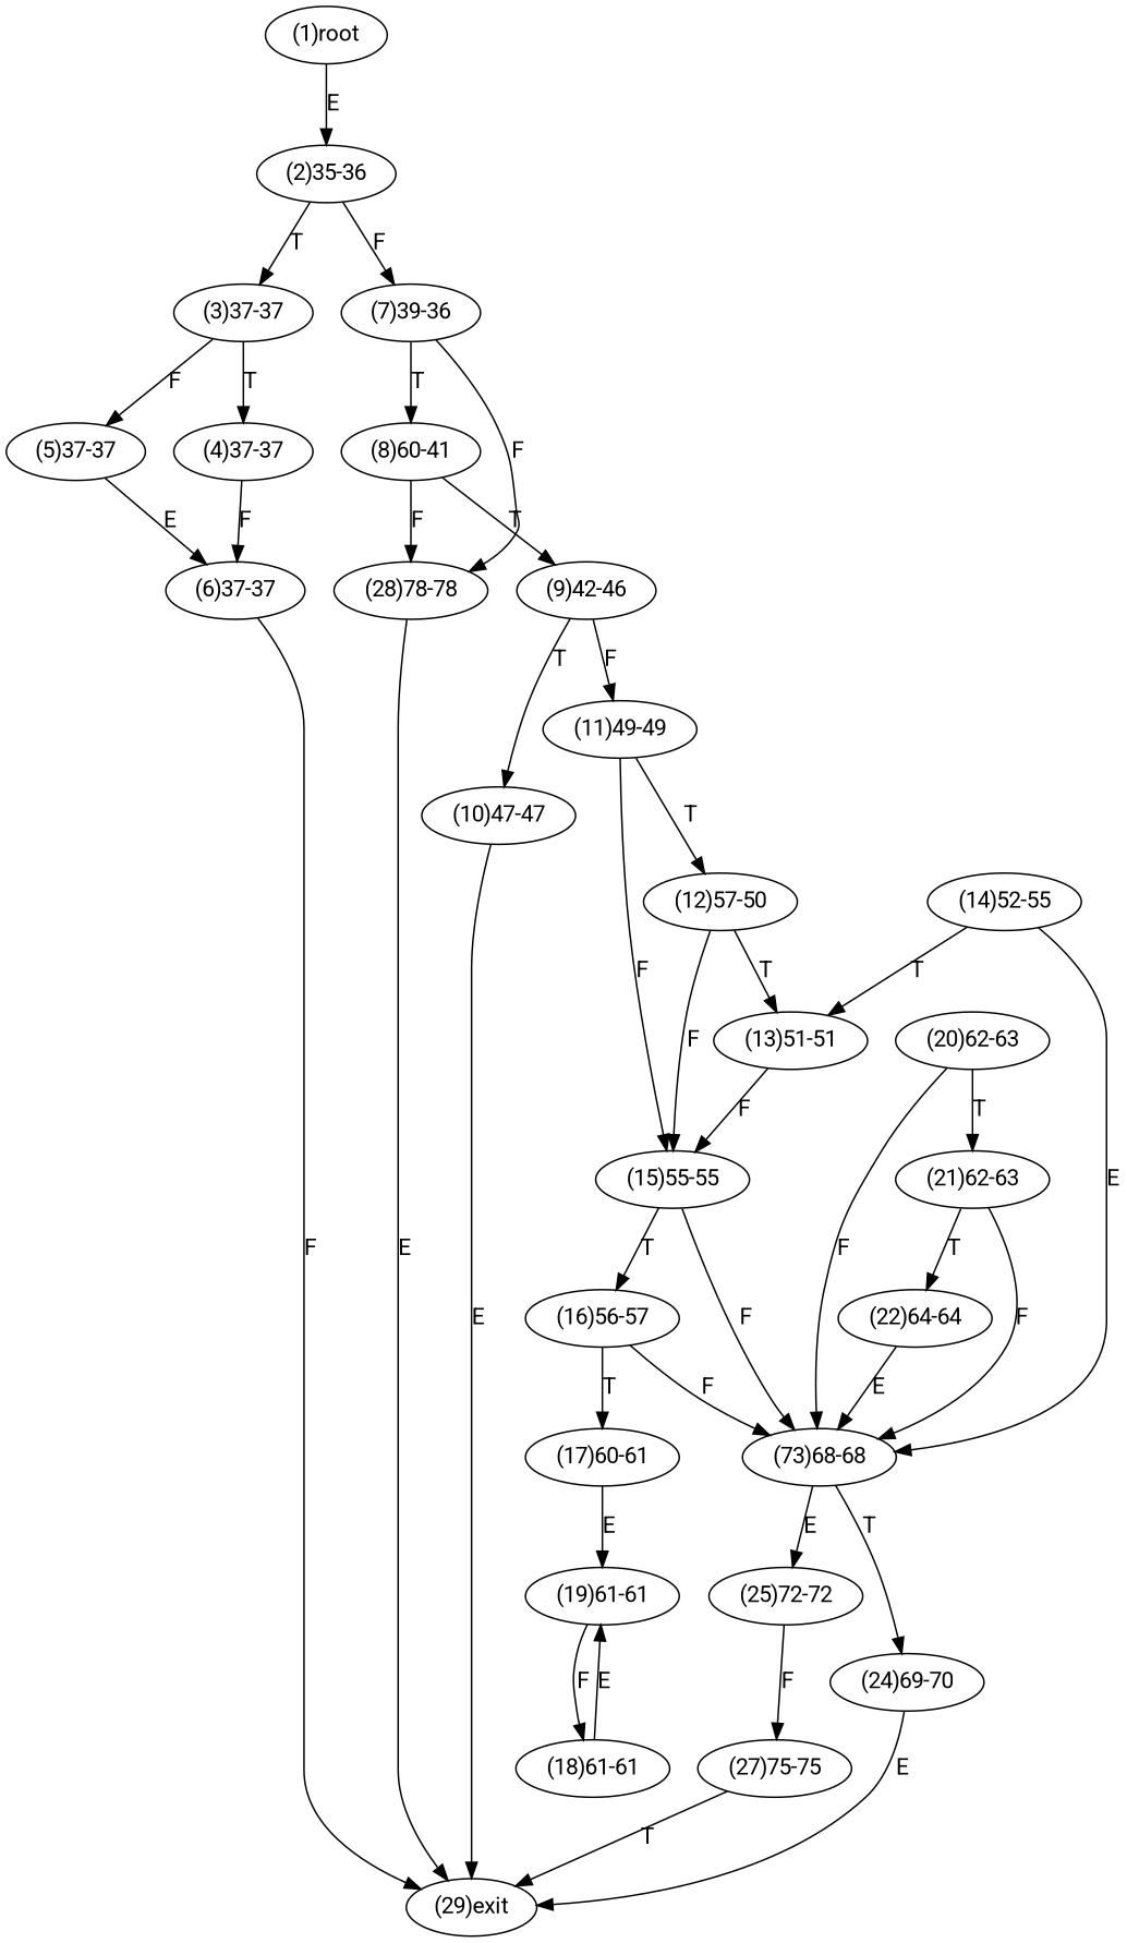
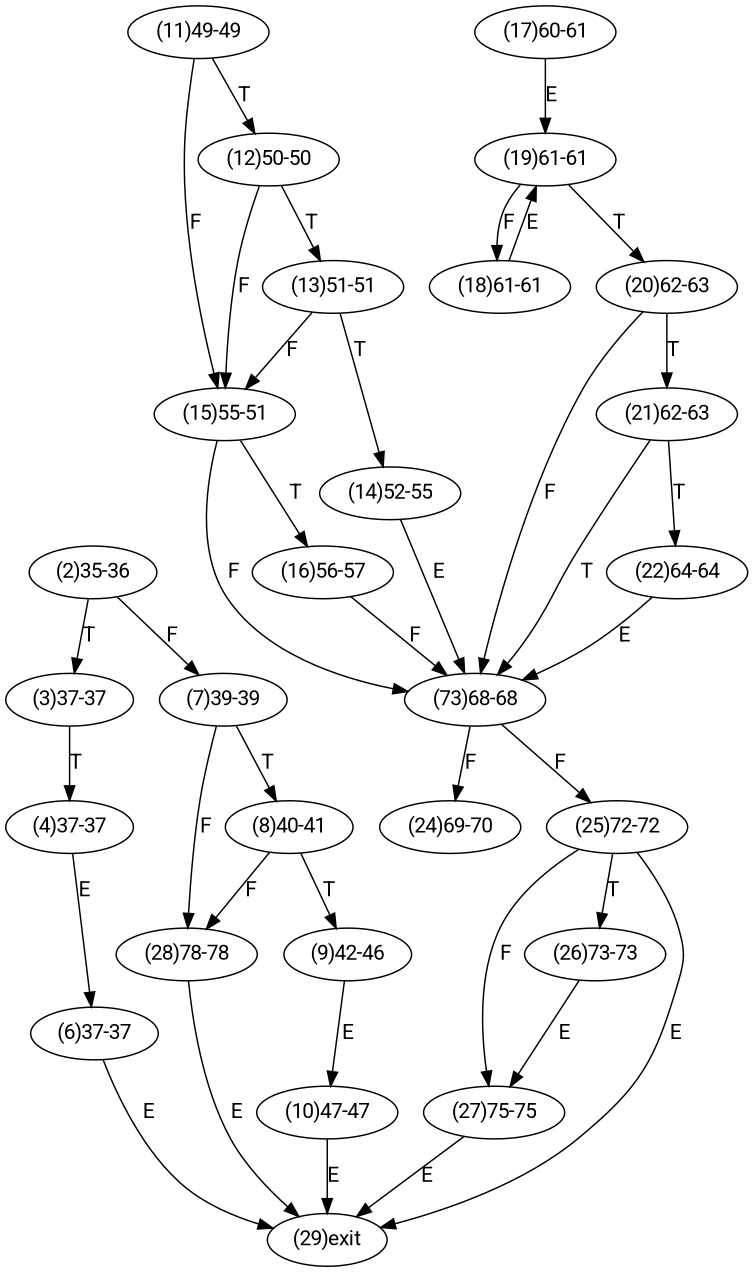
  digraph {
    fontname=Roboto
    node [fontname=Roboto]
    edge [fontname=Roboto]
-   n1 [label="(1)root"]
    n2 [label="(2)35-36"]
    n3 [label="(3)37-37"]
-   n4 [label="(7)39-36"]
+   n4 [label="(7)39-39"]
    n5 [label="(4)37-37"]
-   n6 [label="(5)37-37"]
-   n7 [label="(8)60-41"]
+   n7 [label="(8)40-41"]
    n8 [label="(28)78-78"]
    n9 [label="(6)37-37"]
    n10 [label="(29)exit"]
    n11 [label="(9)42-46"]
    n12 [label="(10)47-47"]
    n13 [label="(11)49-49"]
-   n14 [label="(12)57-50"]
-   n15 [label="(15)55-55"]
+   n14 [label="(12)50-50"]
+   n15 [label="(15)55-51"]
    n16 [label="(13)51-51"]
    n17 [label="(73)68-68"]
    n18 [label="(16)56-57"]
    n19 [label="(14)52-55"]
    n20 [label="(25)72-72"]
    n21 [label="(24)69-70"]
    n22 [label="(17)60-61"]
    n23 [label="(19)61-61"]
    n24 [label="(18)61-61"]
    n25 [label="(20)62-63"]
    n26 [label="(21)62-63"]
    n27 [label="(22)64-64"]
    n28 [label="(27)75-75"]
-   n1 -> n2 [label=E]
+   n29 [label="(26)73-73"]
    n2 -> n3 [label=T]
    n2 -> n4 [label=F]
    n3 -> n5 [label=T]
-   n3 -> n6 [label=F]
    n4 -> n7 [label=T]
    n4 -> n8 [label=F]
-   n5 -> n9 [label=F]
-   n6 -> n9 [label=E]
+   n5 -> n9 [label=E]
    n7 -> n8 [label=F]
    n7 -> n11 [label=T]
    n8 -> n10 [label=E]
-   n9 -> n10 [label=F]
-   n11 -> n12 [label=T]
-   n11 -> n13 [label=F]
+   n9 -> n10 [label=E]
+   n11 -> n12 [label=E]
    n12 -> n10 [label=E]
    n13 -> n14 [label=T]
    n13 -> n15 [label=F]
    n14 -> n15 [label=F]
    n14 -> n16 [label=T]
    n15 -> n17 [label=F]
    n15 -> n18 [label=T]
    n16 -> n15 [label=F]
-   n19 -> n16 [label=T]
-   n17 -> n20 [label=E]
-   n17 -> n21 [label=T]
+   n16 -> n19 [label=T]
+   n17 -> n20 [label=F]
+   n17 -> n21 [label=F]
    n18 -> n17 [label=F]
-   n18 -> n22 [label=T]
    n19 -> n17 [label=E]
    n20 -> n28 [label=F]
-   n21 -> n10 [label=E]
+   n20 -> n29 [label=T]
+   n20 -> n10 [label=E]
    n22 -> n23 [label=E]
    n23 -> n24 [label=F]
+   n23 -> n25 [label=T]
    n24 -> n23 [label=E]
    n25 -> n17 [label=F]
    n25 -> n26 [label=T]
-   n26 -> n17 [label=F]
+   n26 -> n17 [label=T]
    n26 -> n27 [label=T]
    n27 -> n17 [label=E]
-   n28 -> n10 [label=T]
+   n28 -> n10 [label=E]
+   n29 -> n28 [label=E]
  }
